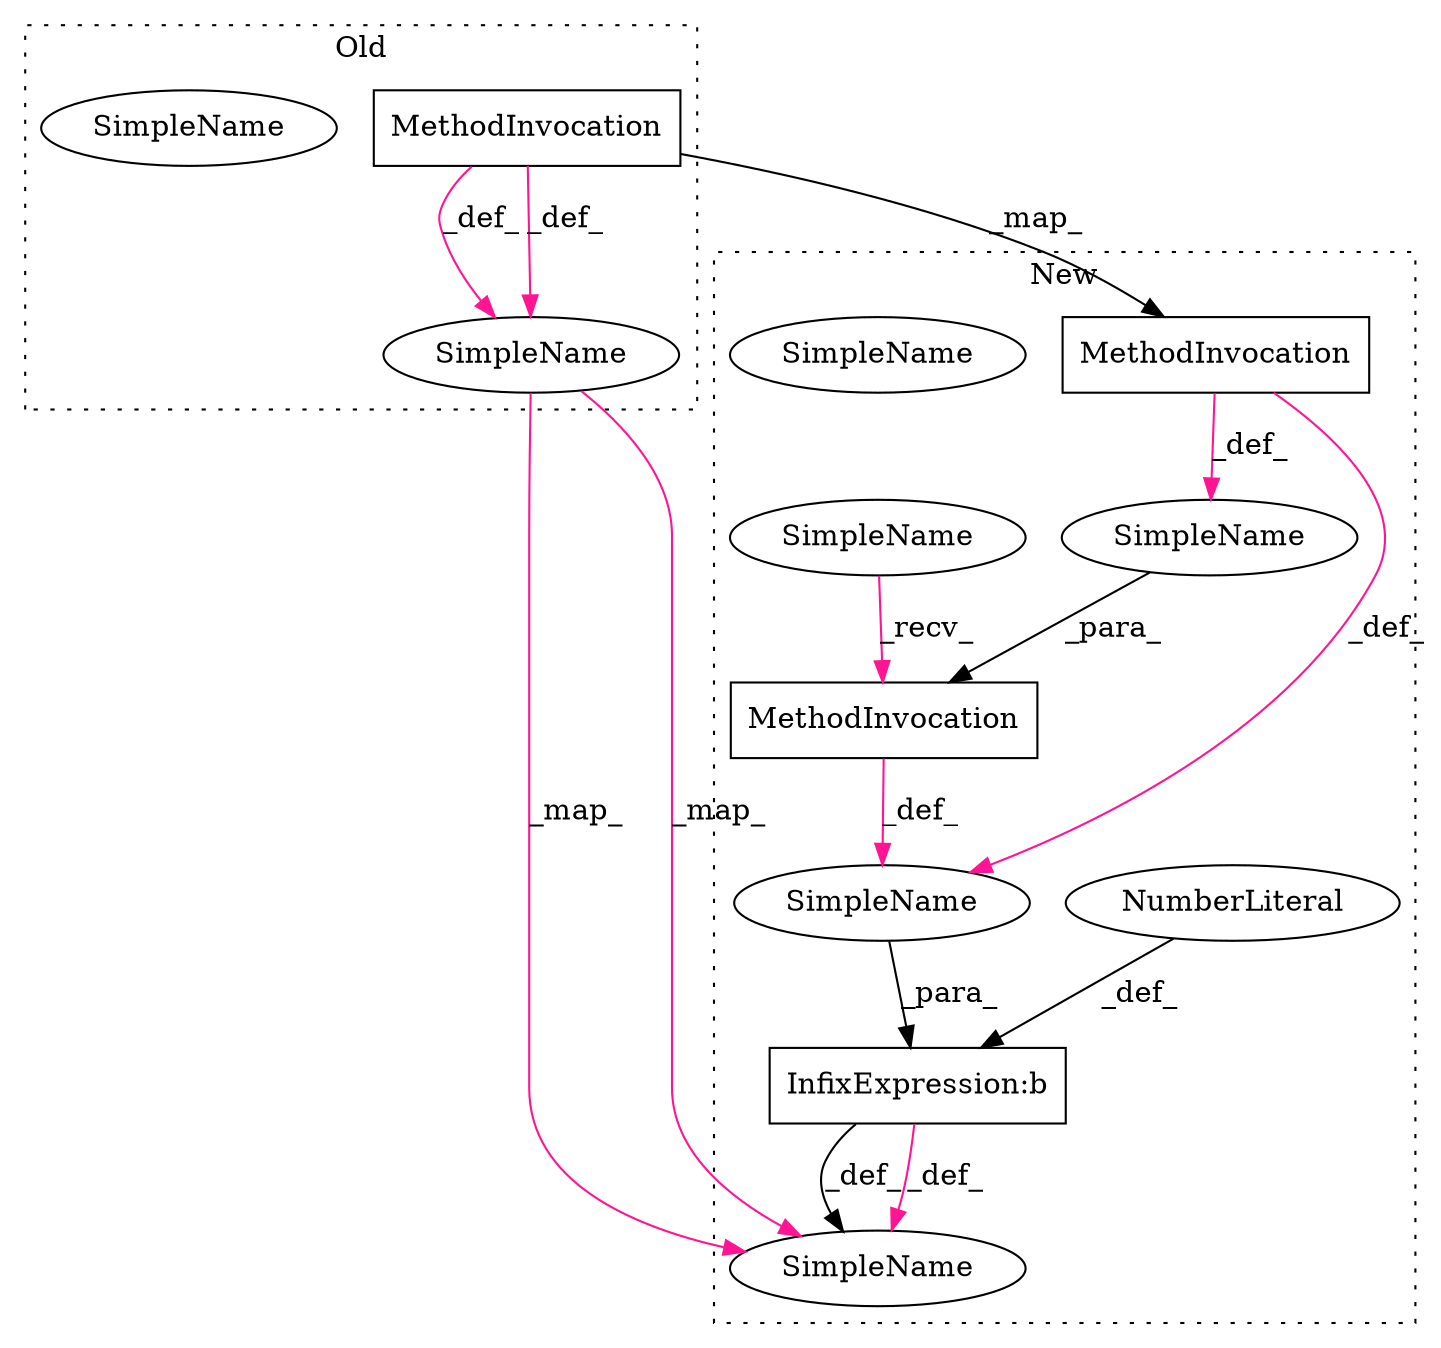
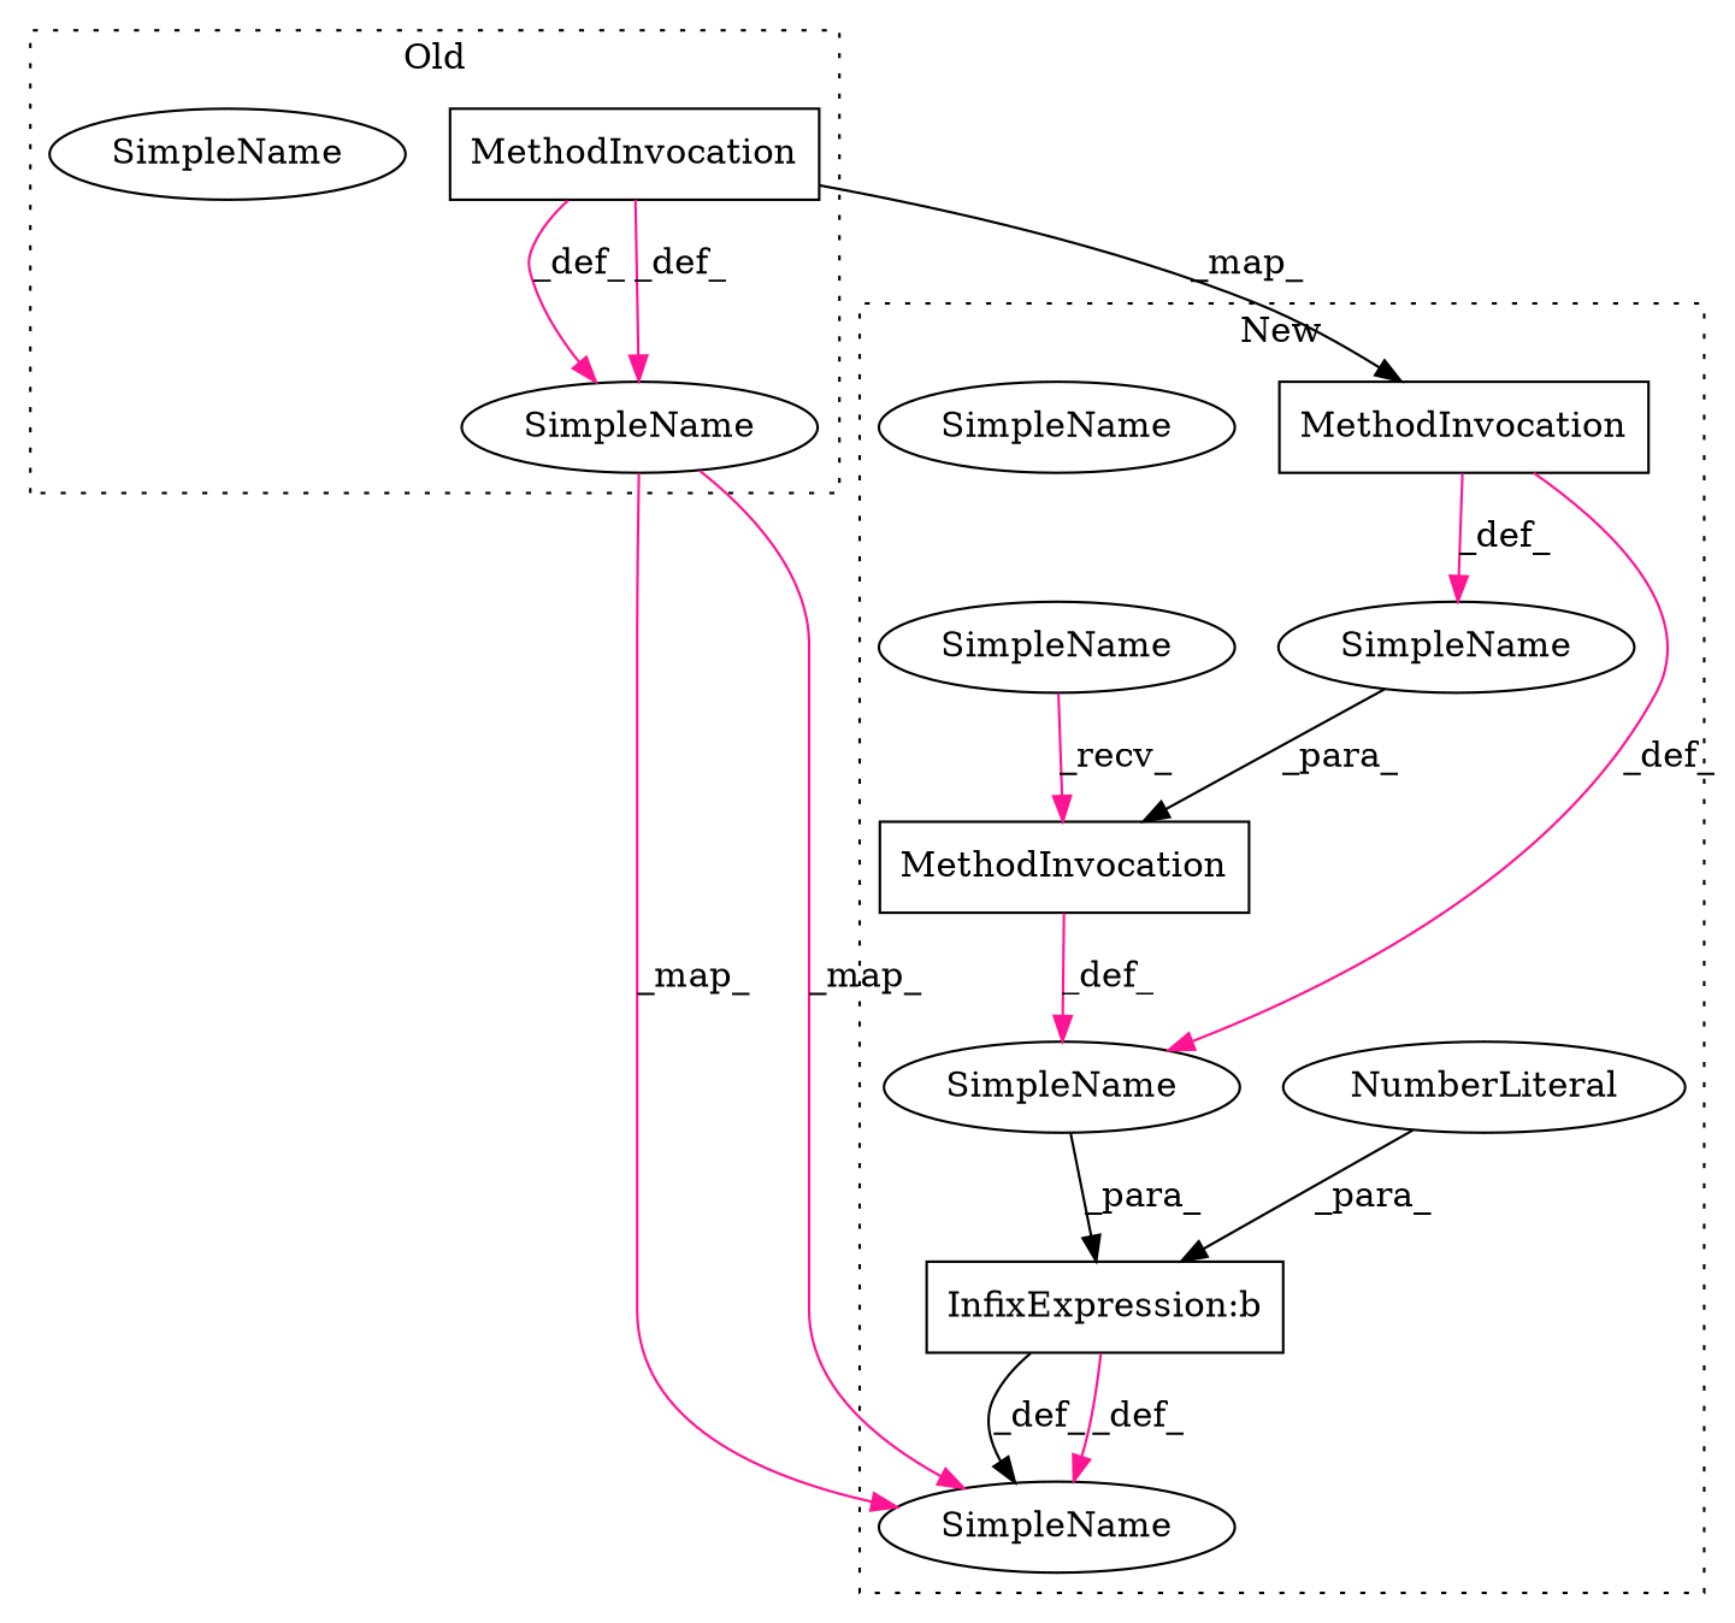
  digraph {
    node [a=42 shape=ellipse]
    edge [color=deeppink]
    n1 [a=32 l="5,1" label=MethodInvocation s="5517,5546" shape=box]
    n2 [l=8 label=SimpleName s=5500]
    n3 [l=8 label=SimpleName s=5500]
    n4 [a=32 l="5,1" label=MethodInvocation s="5526,5555" shape=box]
    n5 [a=32 l="4,1" label=MethodInvocation s="5514,5556" shape=box]
    n6 [a=34 l=1 label=NumberLiteral s=5560]
    n7 [l=7 label=SimpleName s=5499]
    n8 [l=5 label=SimpleName s=5508]
    n9 [l=7 label=SimpleName s=5499]
    n10 [label=SimpleName]
    n11 [label=SimpleName]
    n12 [a=27 l=3 label="InfixExpression:b" s=5557 shape=box]
    subgraph cluster_1 {
      label=Old
      style=dotted
      n1
      n2
      n3
    }
    subgraph cluster_2 {
      label=New
      style=dotted
      n4
      n5
      n6
      n7
      n8
      n9
      n10
      n11
      n12
    }
    n1 -> n3 [label=_def_]
    n1 -> n3 [label=_def_]
    n1 -> n4 [label=_map_ color=black]
    n3 -> n9 [label=_map_]
    n3 -> n9 [label=_map_]
    n4 -> n10 [label=_def_]
    n4 -> n11 [label=_def_]
    n5 -> n10 [label=_def_]
-   n6 -> n12 [label=_def_ color=black]
+   n6 -> n12 [label=_para_ color=black]
    n8 -> n5 [label=_recv_]
    n10 -> n12 [label=_para_ color=black]
    n11 -> n5 [label=_para_ color=black]
    n12 -> n9 [label=_def_ color=black]
    n12 -> n9 [label=_def_]
  }
